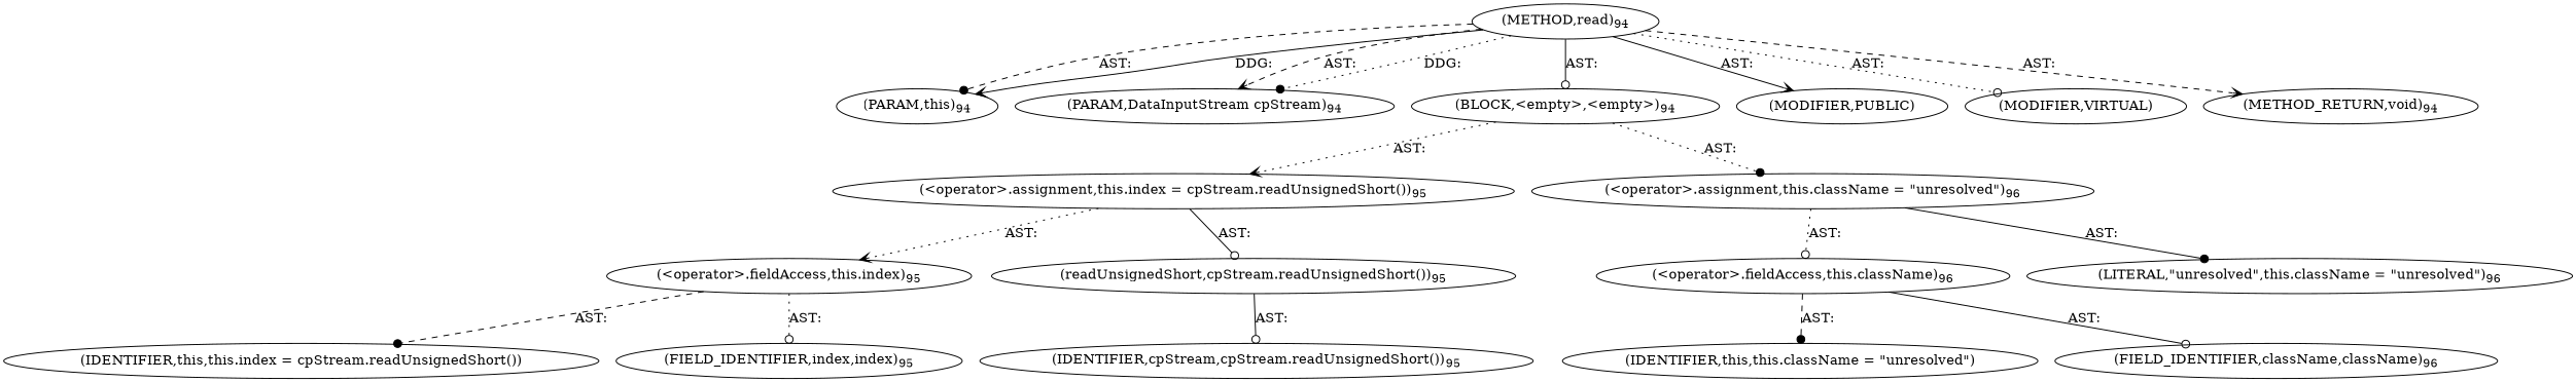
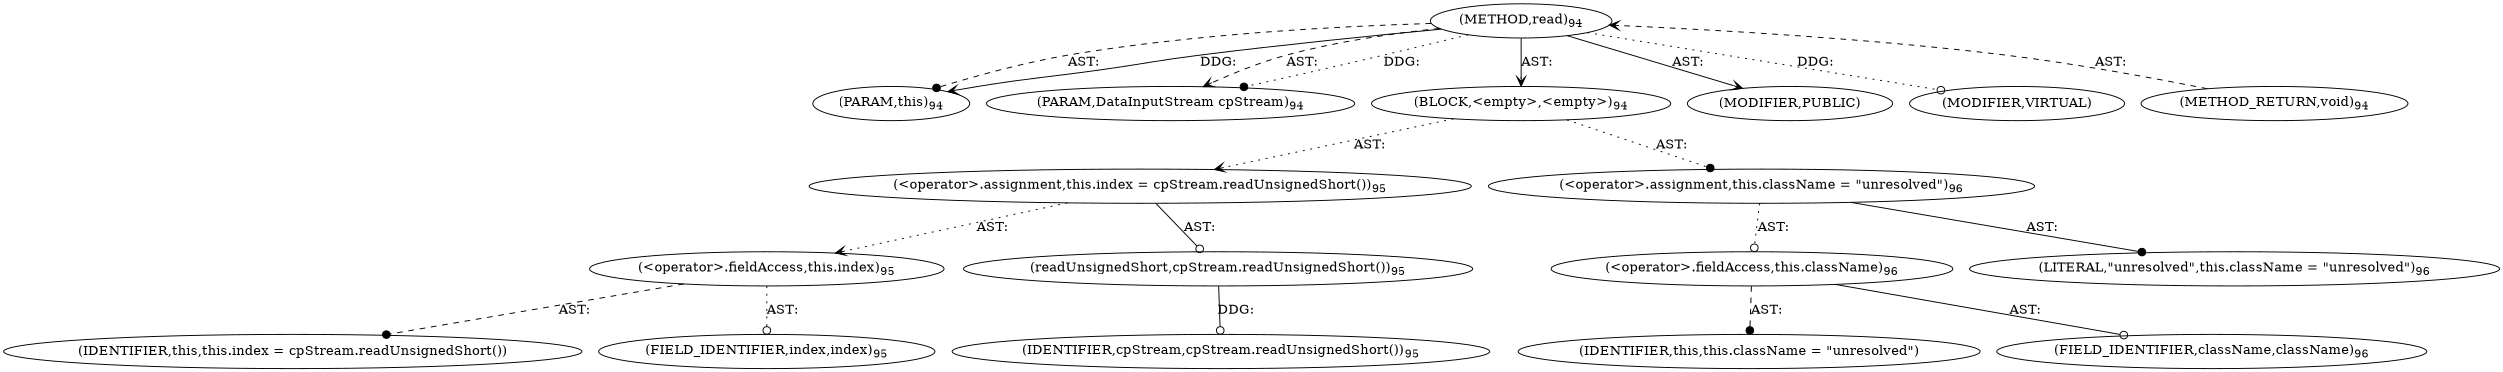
  digraph {
    edge [arrowhead=odot style=solid]
    n1 [label=<(METHOD,read)<SUB>94</SUB>>]
    n2 [label=<(PARAM,this)<SUB>94</SUB>>]
    n3 [label=<(PARAM,DataInputStream cpStream)<SUB>94</SUB>>]
    n4 [label=<(BLOCK,&lt;empty&gt;,&lt;empty&gt;)<SUB>94</SUB>>]
    n5 [label=<(MODIFIER,PUBLIC)>]
    n6 [label=<(MODIFIER,VIRTUAL)>]
    n7 [label=<(METHOD_RETURN,void)<SUB>94</SUB>>]
    n8 [label=<(&lt;operator&gt;.assignment,this.index = cpStream.readUnsignedShort())<SUB>95</SUB>>]
    n9 [label=<(&lt;operator&gt;.assignment,this.className = &quot;unresolved&quot;)<SUB>96</SUB>>]
    n10 [label=<(&lt;operator&gt;.fieldAccess,this.index)<SUB>95</SUB>>]
    n11 [label=<(readUnsignedShort,cpStream.readUnsignedShort())<SUB>95</SUB>>]
    n12 [label=<(&lt;operator&gt;.fieldAccess,this.className)<SUB>96</SUB>>]
    n13 [label=<(LITERAL,&quot;unresolved&quot;,this.className = &quot;unresolved&quot;)<SUB>96</SUB>>]
    n14 [label=<(IDENTIFIER,this,this.index = cpStream.readUnsignedShort())>]
    n15 [label=<(FIELD_IDENTIFIER,index,index)<SUB>95</SUB>>]
    n16 [label=<(IDENTIFIER,cpStream,cpStream.readUnsignedShort())<SUB>95</SUB>>]
    n17 [label=<(IDENTIFIER,this,this.className = &quot;unresolved&quot;)>]
    n18 [label=<(FIELD_IDENTIFIER,className,className)<SUB>96</SUB>>]
    n1 -> n2 [arrowhead=dot label="AST: " style=dashed]
    n1 -> n2 [arrowhead=vee label="DDG: "]
    n1 -> n3 [arrowhead=vee label="AST: " style=dashed]
    n1 -> n3 [arrowhead=dot label="DDG: " style=dotted]
-   n1 -> n4 [label="AST: "]
+   n1 -> n4 [arrowhead=vee label="AST: "]
    n1 -> n5 [arrowhead=vee label="AST: "]
-   n1 -> n6 [label="AST: " style=dotted]
-   n1 -> n7 [arrowhead=vee label="AST: " style=dashed]
+   n1 -> n6 [label="DDG: " style=dotted]
+   n7 -> n1 [arrowhead=vee label="AST: " style=dashed]
    n4 -> n8 [arrowhead=vee label="AST: " style=dotted]
    n4 -> n9 [arrowhead=dot label="AST: " style=dotted]
    n8 -> n10 [arrowhead=vee label="AST: " style=dotted]
    n8 -> n11 [label="AST: "]
    n9 -> n12 [label="AST: " style=dotted]
    n9 -> n13 [arrowhead=dot label="AST: "]
    n10 -> n14 [arrowhead=dot label="AST: " style=dashed]
    n10 -> n15 [label="AST: " style=dotted]
-   n11 -> n16 [label="AST: "]
+   n11 -> n16 [label="DDG: "]
    n12 -> n17 [arrowhead=dot label="AST: " style=dashed]
    n12 -> n18 [label="AST: "]
  }
